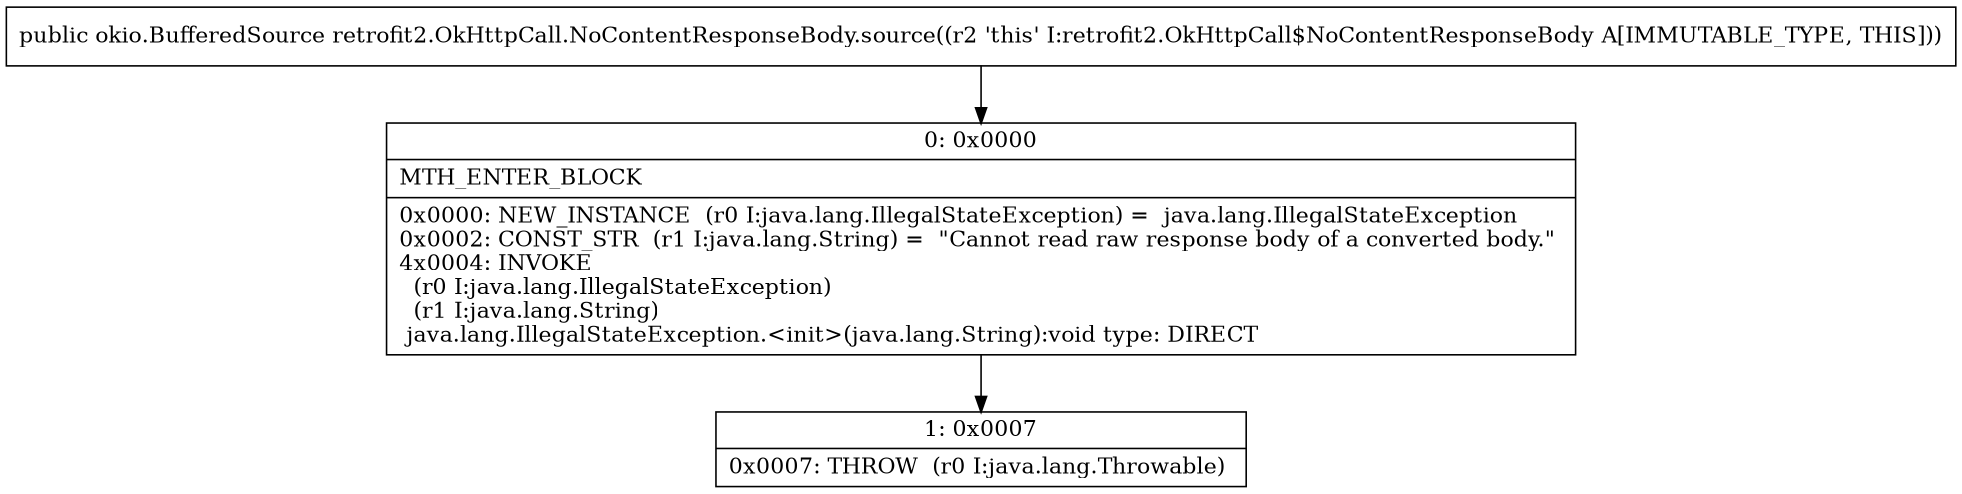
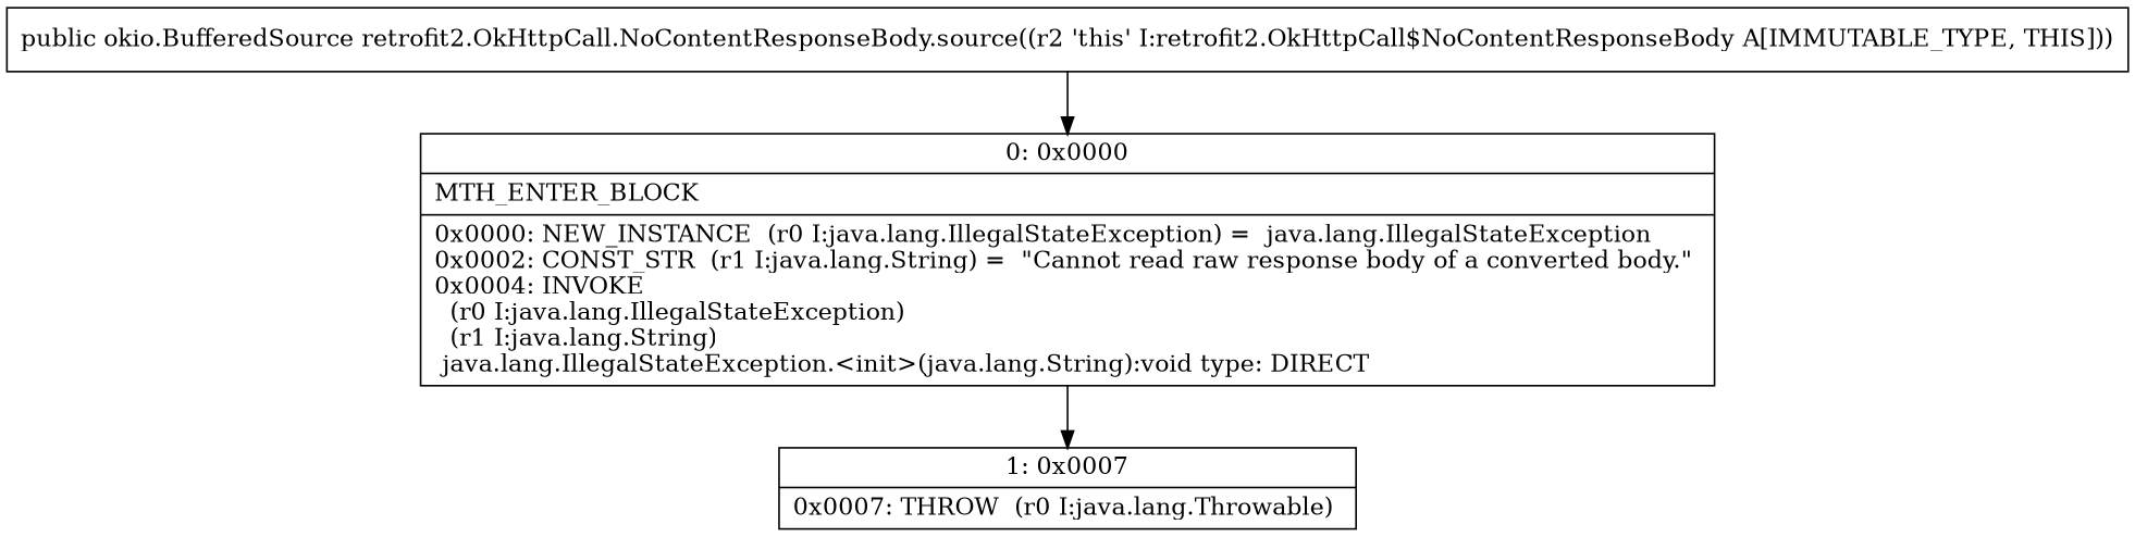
  digraph {
    node [shape=record]
-   n1 [label="{0\:\ 0x0000|MTH_ENTER_BLOCK\l|0x0000: NEW_INSTANCE  (r0 I:java.lang.IllegalStateException) =  java.lang.IllegalStateException \l0x0002: CONST_STR  (r1 I:java.lang.String) =  \"Cannot read raw response body of a converted body.\" \l4x0004: INVOKE  \l  (r0 I:java.lang.IllegalStateException)\l  (r1 I:java.lang.String)\l java.lang.IllegalStateException.\<init\>(java.lang.String):void type: DIRECT \l}"]
+   n1 [label="{0\:\ 0x0000|MTH_ENTER_BLOCK\l|0x0000: NEW_INSTANCE  (r0 I:java.lang.IllegalStateException) =  java.lang.IllegalStateException \l0x0002: CONST_STR  (r1 I:java.lang.String) =  \"Cannot read raw response body of a converted body.\" \l0x0004: INVOKE  \l  (r0 I:java.lang.IllegalStateException)\l  (r1 I:java.lang.String)\l java.lang.IllegalStateException.\<init\>(java.lang.String):void type: DIRECT \l}"]
    n2 [label="{1\:\ 0x0007|0x0007: THROW  (r0 I:java.lang.Throwable) \l}"]
    n3 [label="{public okio.BufferedSource retrofit2.OkHttpCall.NoContentResponseBody.source((r2 'this' I:retrofit2.OkHttpCall$NoContentResponseBody A[IMMUTABLE_TYPE, THIS])) }"]
    n1 -> n2
    n3 -> n1
  }
